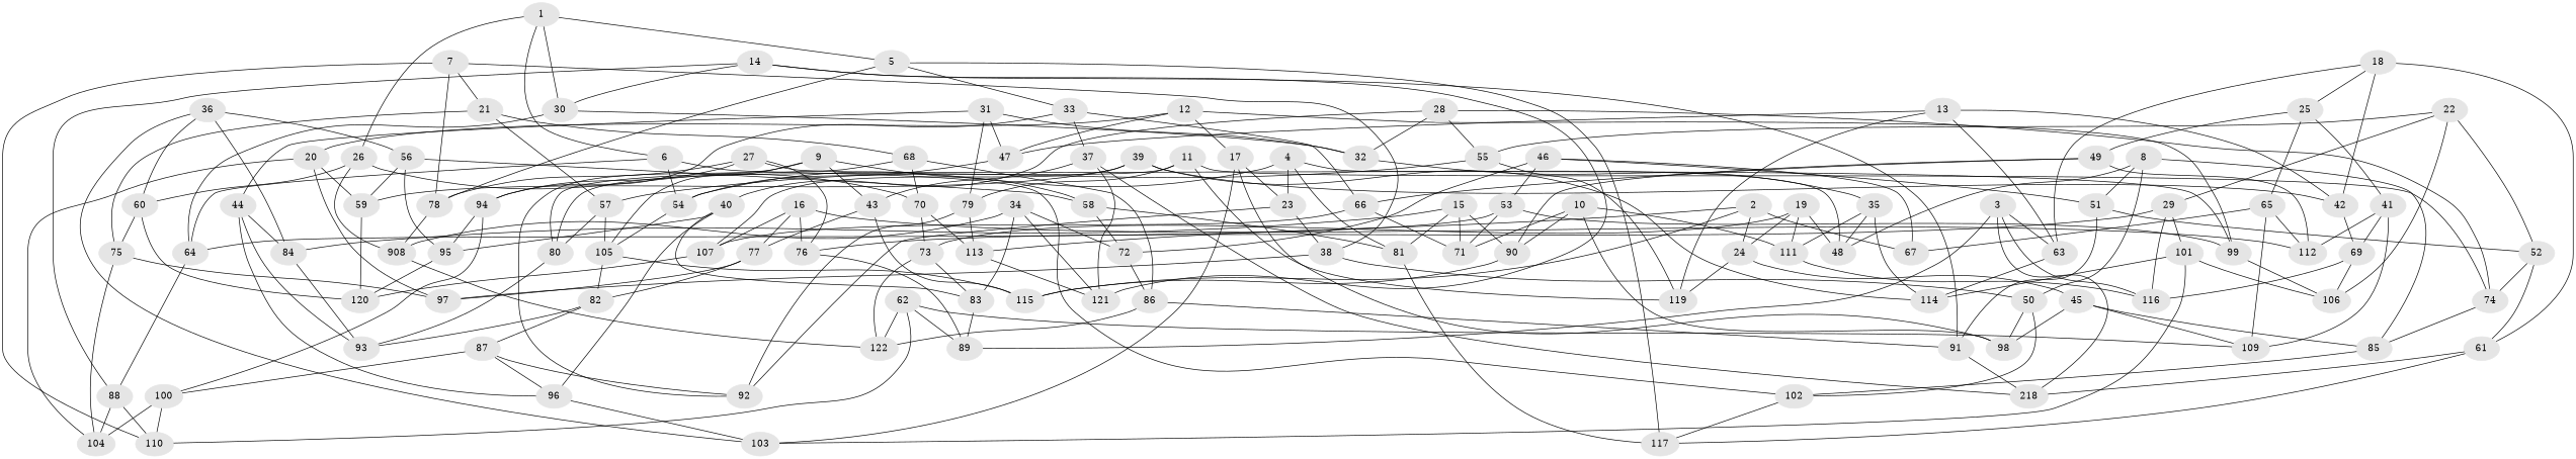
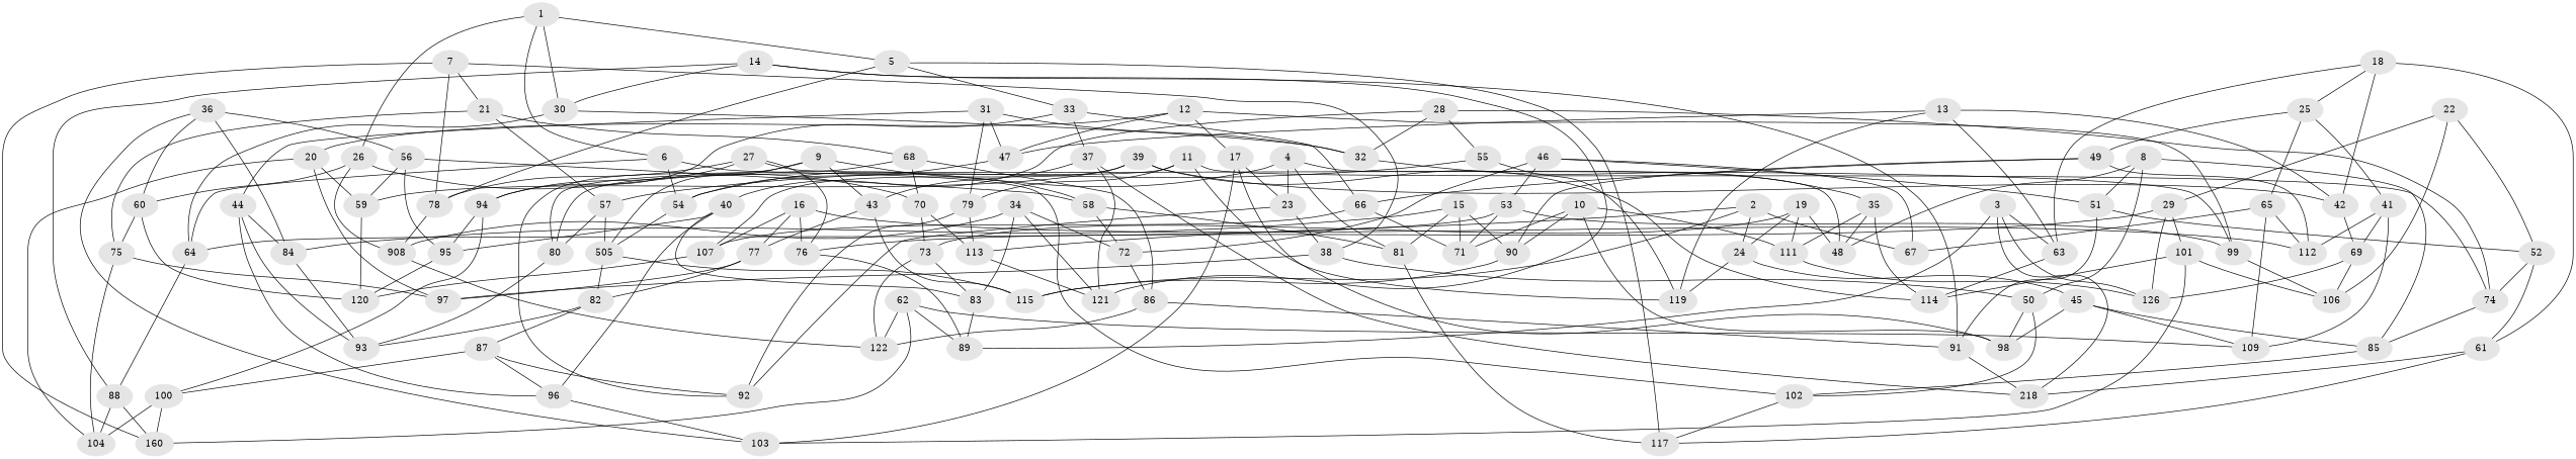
  graph {
    node [color=gray90 style=filled]
    1
    5
    6
    26
    30
    33
    78
    117
    54
    64
    102
    60
    70
    n14 [label=908]
    32
    2
    24
    67
    113
    115
    119
    45
    121
    3
    63
    89
-   116
+   116 [label=126]
    n28 [label=218]
    114
    4
    23
    48
    81
    38
    92
-   105
+   105 [label=505]
    94
    37
    66
    88
    7
    21
-   110
+   110 [label=160]
    57
    68
    75
    50
    97
    8
    51
    85
    98
    91
    52
    9
    43
    58
    77
    72
    82
    10
    71
    90
    111
    11
    74
    79
    80
    93
    12
    17
    20
    47
    99
    103
    59
    104
    106
    13
    42
    69
    14
    15
    84
    16
    76
    107
    112
    120
    18
    25
    61
    41
    49
    65
    19
    73
    83
    122
    86
    22
    29
    55
    101
    109
    27
    95
    100
    28
    40
    35
    96
    31
    44
    34
    36
    56
    39
    46
    53
    62
    87
    1 -- 5
    1 -- 6
    1 -- 26
    1 -- 30
    5 -- 33
    5 -- 78
    5 -- 117
    6 -- 54
    6 -- 64
    6 -- 102
    26 -- 60
    26 -- 70
    26 -- n14
    30 -- 64
    30 -- 32
    33 -- 94
    33 -- 37
    33 -- 66
    78 -- n14
    54 -- 105
    64 -- 88
    102 -- 117
    60 -- 75
    60 -- 120
    70 -- 113
    70 -- 73
    n14 -- 122
    32 -- 35
    2 -- 24
    2 -- 67
    2 -- 113
    2 -- 115
    24 -- 119
    24 -- 45
    113 -- 121
    45 -- 85
    45 -- 98
    45 -- 109
    3 -- 63
    3 -- 89
    3 -- 116
    3 -- n28
    63 -- 114
    4 -- 54
    4 -- 23
    4 -- 48
    4 -- 81
    23 -- 38
    23 -- 92
    81 -- 117
    38 -- 50
    38 -- 97
    105 -- 115
    105 -- 82
    94 -- 95
    94 -- 100
    37 -- 121
    37 -- n28
    37 -- 43
    66 -- 71
    66 -- 107
    88 -- 110
    88 -- 104
    7 -- 78
    7 -- 38
    7 -- 21
    7 -- 110
    21 -- 57
    21 -- 68
    21 -- 75
    57 -- 105
    57 -- 80
    68 -- 70
    68 -- 80
    68 -- 86
    75 -- 97
    75 -- 104
    50 -- 102
    50 -- 98
    8 -- 48
    8 -- 50
    8 -- 51
    8 -- 85
    51 -- 91
    51 -- 52
    85 -- 102
    91 -- n28
    52 -- 74
    52 -- 61
    9 -- 92
    9 -- 105
    9 -- 43
    9 -- 58
    43 -- 115
    43 -- 77
    58 -- 81
    58 -- 72
    77 -- 97
    77 -- 82
    72 -- 86
    82 -- 93
    82 -- 87
    10 -- 98
    10 -- 71
    10 -- 90
    10 -- 111
    90 -- 115
    111 -- 116
    11 -- 119
    11 -- 74
    11 -- 79
    11 -- 80
    74 -- 85
    79 -- 113
    79 -- 92
    80 -- 93
    12 -- 17
    12 -- 20
    12 -- 47
    12 -- 99
    17 -- 23
    17 -- 98
    17 -- 103
    20 -- 97
    20 -- 59
    20 -- 104
    47 -- 54
    99 -- 106
    59 -- 120
    13 -- 119
    13 -- 63
    13 -- 47
    13 -- 42
    42 -- 69
    69 -- 116
    69 -- 106
    14 -- 30
    14 -- 121
    14 -- 88
    14 -- 91
    15 -- 81
    15 -- 71
    15 -- 90
    15 -- 84
    84 -- 93
    16 -- 77
    16 -- 76
    16 -- 107
    16 -- 112
    76 -- 89
    107 -- 120
    18 -- 63
    18 -- 42
    18 -- 25
    18 -- 61
    25 -- 41
    25 -- 49
    25 -- 65
    61 -- 117
    61 -- n28
    41 -- 69
    41 -- 112
    41 -- 109
    49 -- 66
    49 -- 90
    49 -- 112
    65 -- 67
    65 -- 112
    65 -- 109
    19 -- 24
    19 -- 48
    19 -- 111
    19 -- 73
    73 -- 83
    73 -- 122
    83 -- 89
    86 -- 91
    86 -- 122
    22 -- 52
    22 -- 106
    22 -- 29
-   22 -- 55
    29 -- 116
    29 -- 76
    29 -- 101
    55 -- 119
    55 -- 57
    101 -- 114
    101 -- 103
    101 -- 106
    27 -- 78
    27 -- 94
    27 -- 99
    27 -- 76
    95 -- 120
    100 -- 110
    100 -- 104
    28 -- 32
    28 -- 74
    28 -- 55
    28 -- 40
    40 -- 83
    40 -- 95
    40 -- 96
    35 -- 114
    35 -- 48
    35 -- 111
    96 -- 103
    31 -- 32
    31 -- 79
    31 -- 47
    31 -- 44
    44 -- 93
    44 -- 84
    44 -- 96
    34 -- n14
    34 -- 121
    34 -- 72
    34 -- 83
    36 -- 60
    36 -- 103
    36 -- 84
    36 -- 56
    56 -- 58
    56 -- 59
    56 -- 95
    39 -- 114
    39 -- 59
    39 -- 42
    39 -- 107
    46 -- 67
    46 -- 51
    46 -- 72
    46 -- 53
    53 -- 64
    53 -- 71
    53 -- 99
    62 -- 89
    62 -- 110
    62 -- 122
    62 -- 109
    87 -- 92
    87 -- 100
    87 -- 96
  }
